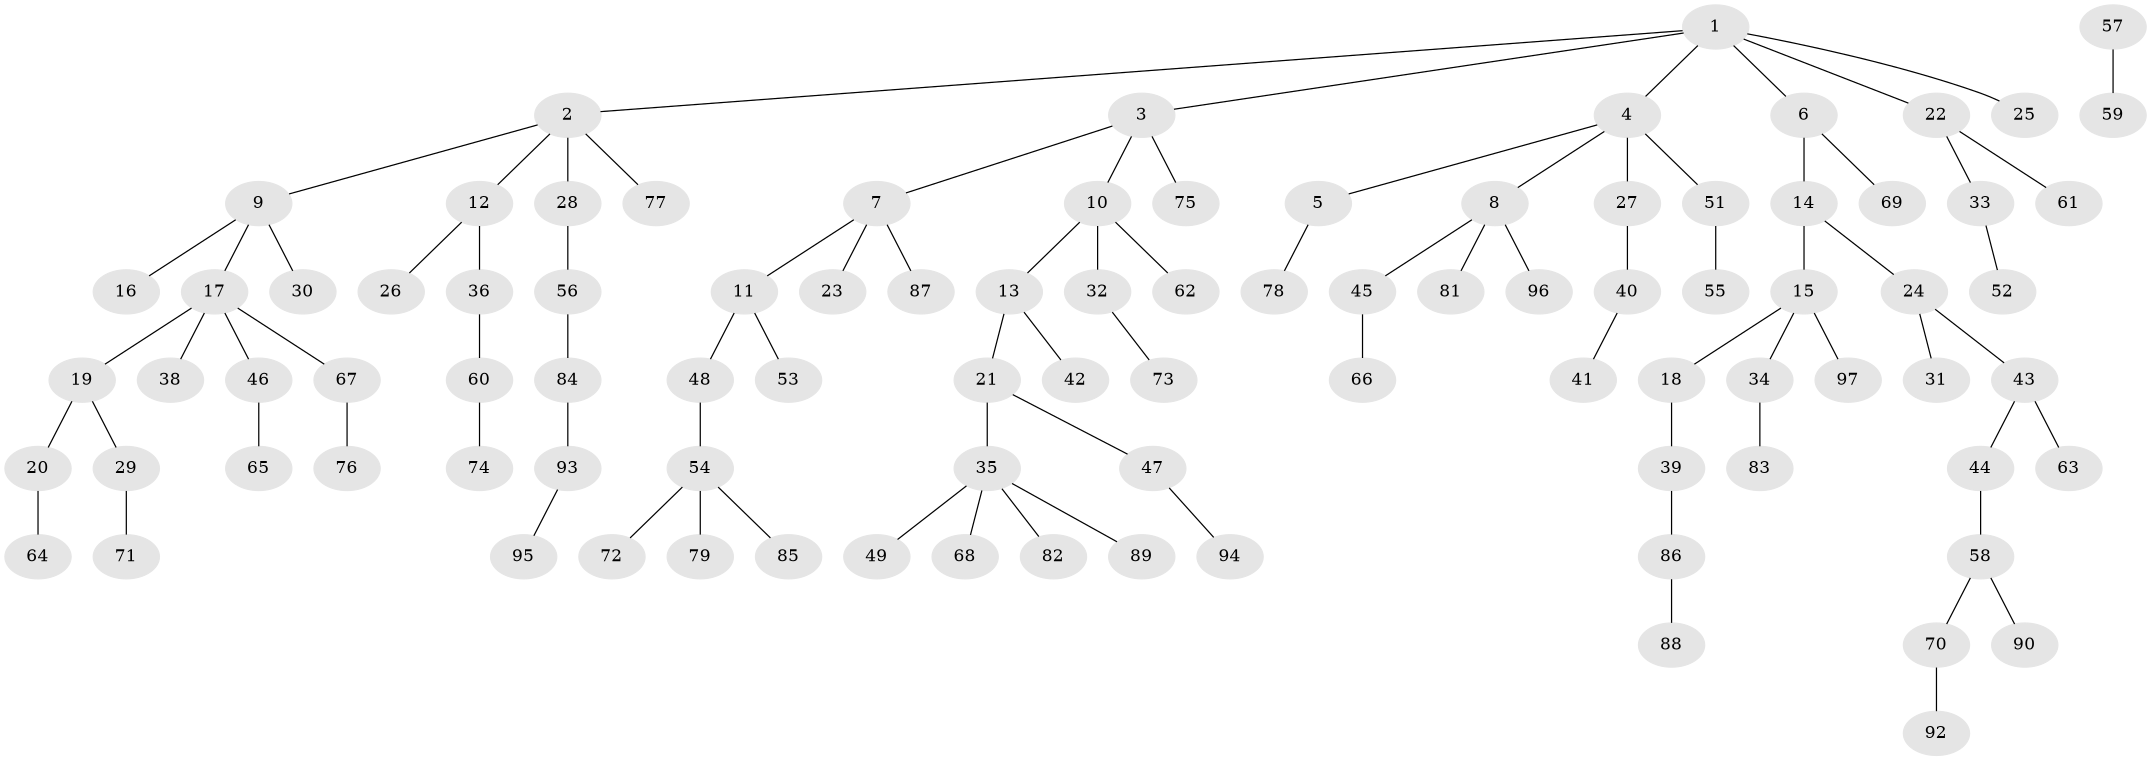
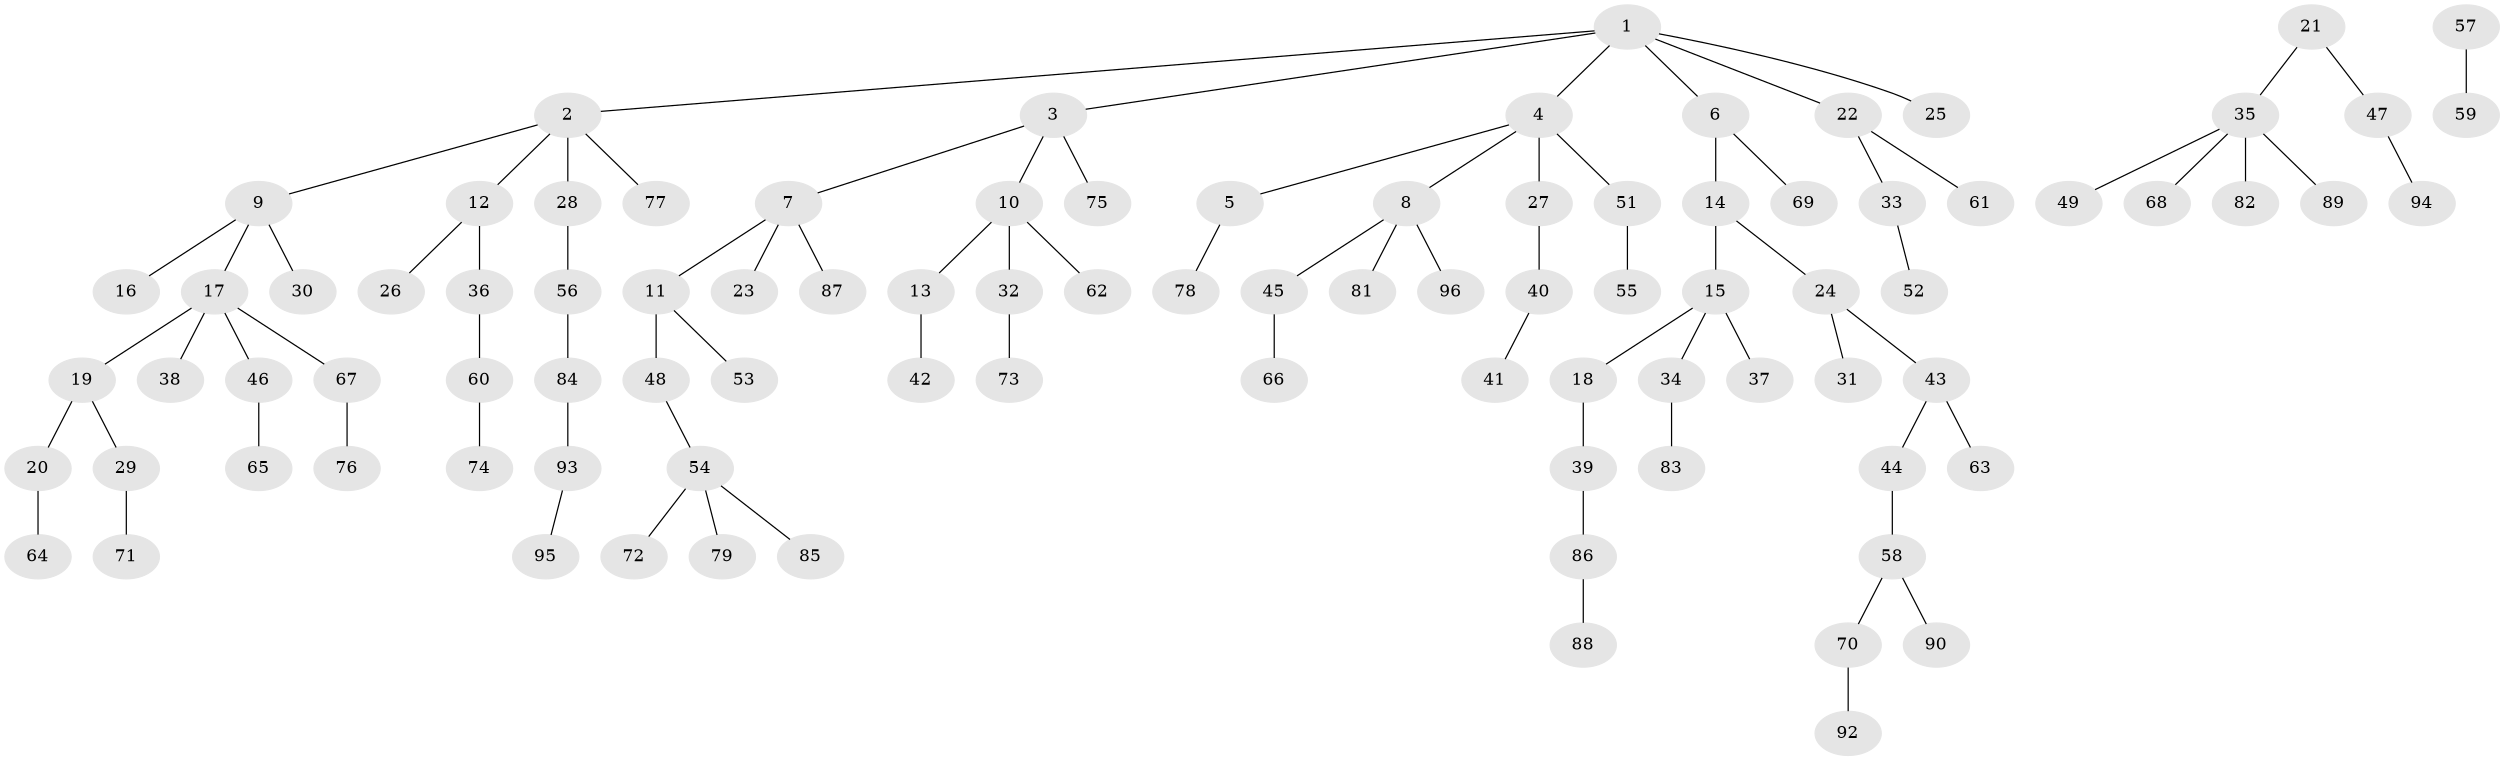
  graph {
    node [color=gray90 style=filled]
    1
    2
    3
    4
    6
    22
    25
    9
    12
    28
    77
    7
    10
    75
    5
    8
    27
    51
    14
    69
    33
    61
    16
    17
    30
    26
    36
    56
    11
    23
    87
    13
    32
    62
    78
    45
    81
    96
    40
    41
    55
    15
    24
    48
    53
    66
    19
    38
    46
    67
    21
    42
    73
    54
    60
    35
    47
    18
    34
-   37 [label=97]
+   37
    31
    43
    39
    83
    20
    29
    65
    76
    86
    64
    71
    49
    68
    82
    89
    94
    52
    44
    63
    84
    74
    88
    58
    70
    90
    72
    79
    85
    57
    59
    93
    92
    95
    1 -- 2
    1 -- 3
    1 -- 4
    1 -- 6
    1 -- 22
    1 -- 25
    2 -- 9
    2 -- 12
    2 -- 28
    2 -- 77
    3 -- 7
    3 -- 10
    3 -- 75
    4 -- 5
    4 -- 8
    4 -- 27
    4 -- 51
    6 -- 14
    6 -- 69
    22 -- 33
    22 -- 61
    9 -- 16
    9 -- 17
    9 -- 30
    12 -- 26
    12 -- 36
    28 -- 56
    7 -- 11
    7 -- 23
    7 -- 87
    10 -- 13
    10 -- 32
    10 -- 62
    5 -- 78
    8 -- 45
    8 -- 81
    8 -- 96
    27 -- 40
    51 -- 55
    14 -- 15
    14 -- 24
    33 -- 52
    17 -- 19
    17 -- 38
    17 -- 46
    17 -- 67
    36 -- 60
    56 -- 84
    11 -- 48
    11 -- 53
-   13 -- 21
    13 -- 42
    32 -- 73
    45 -- 66
    40 -- 41
    15 -- 18
    15 -- 34
    15 -- 37
    24 -- 31
    24 -- 43
    48 -- 54
    19 -- 20
    19 -- 29
    46 -- 65
    67 -- 76
    21 -- 35
    21 -- 47
    54 -- 72
    54 -- 79
    54 -- 85
    60 -- 74
    35 -- 49
    35 -- 68
    35 -- 82
    35 -- 89
    47 -- 94
    18 -- 39
    34 -- 83
    43 -- 44
    43 -- 63
    39 -- 86
    20 -- 64
    29 -- 71
    86 -- 88
    44 -- 58
    84 -- 93
    58 -- 70
    58 -- 90
    70 -- 92
    57 -- 59
    93 -- 95
  }
